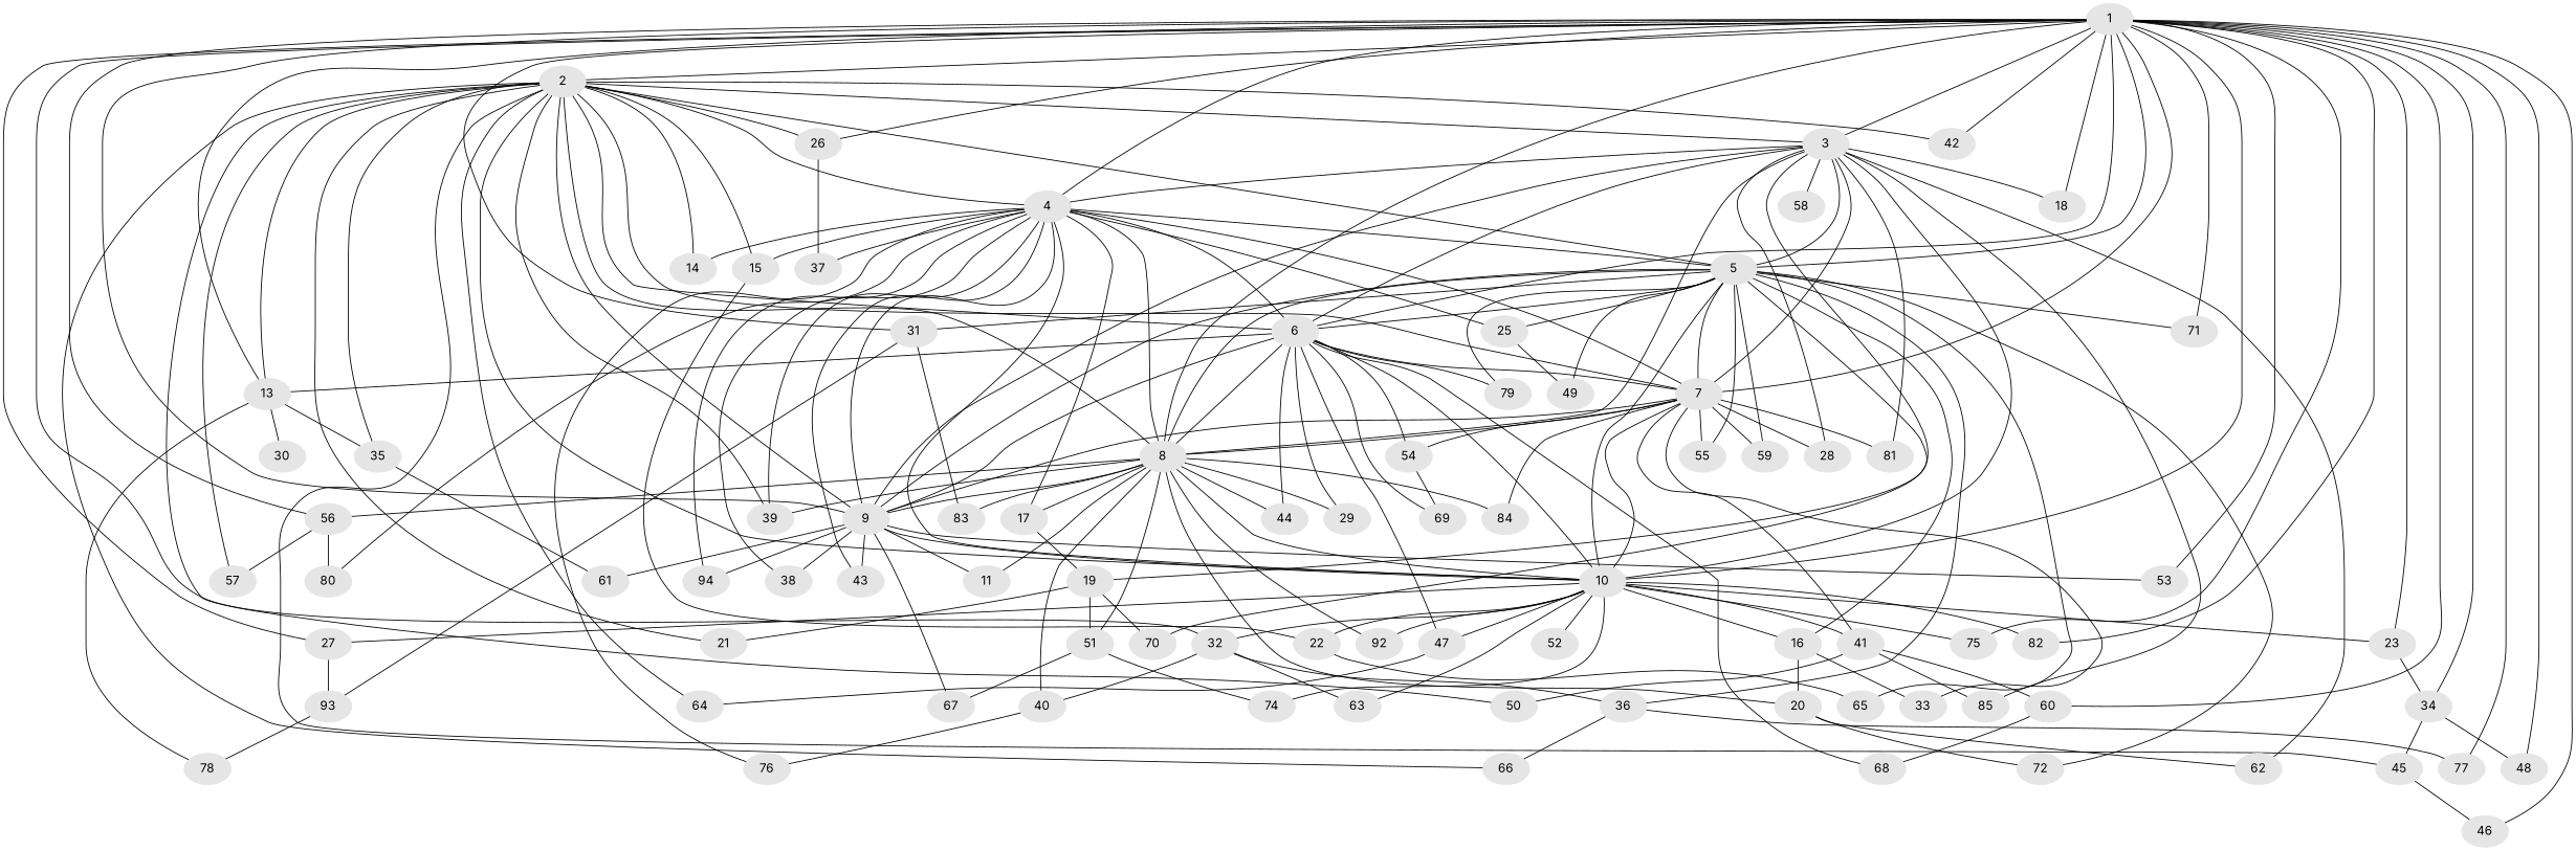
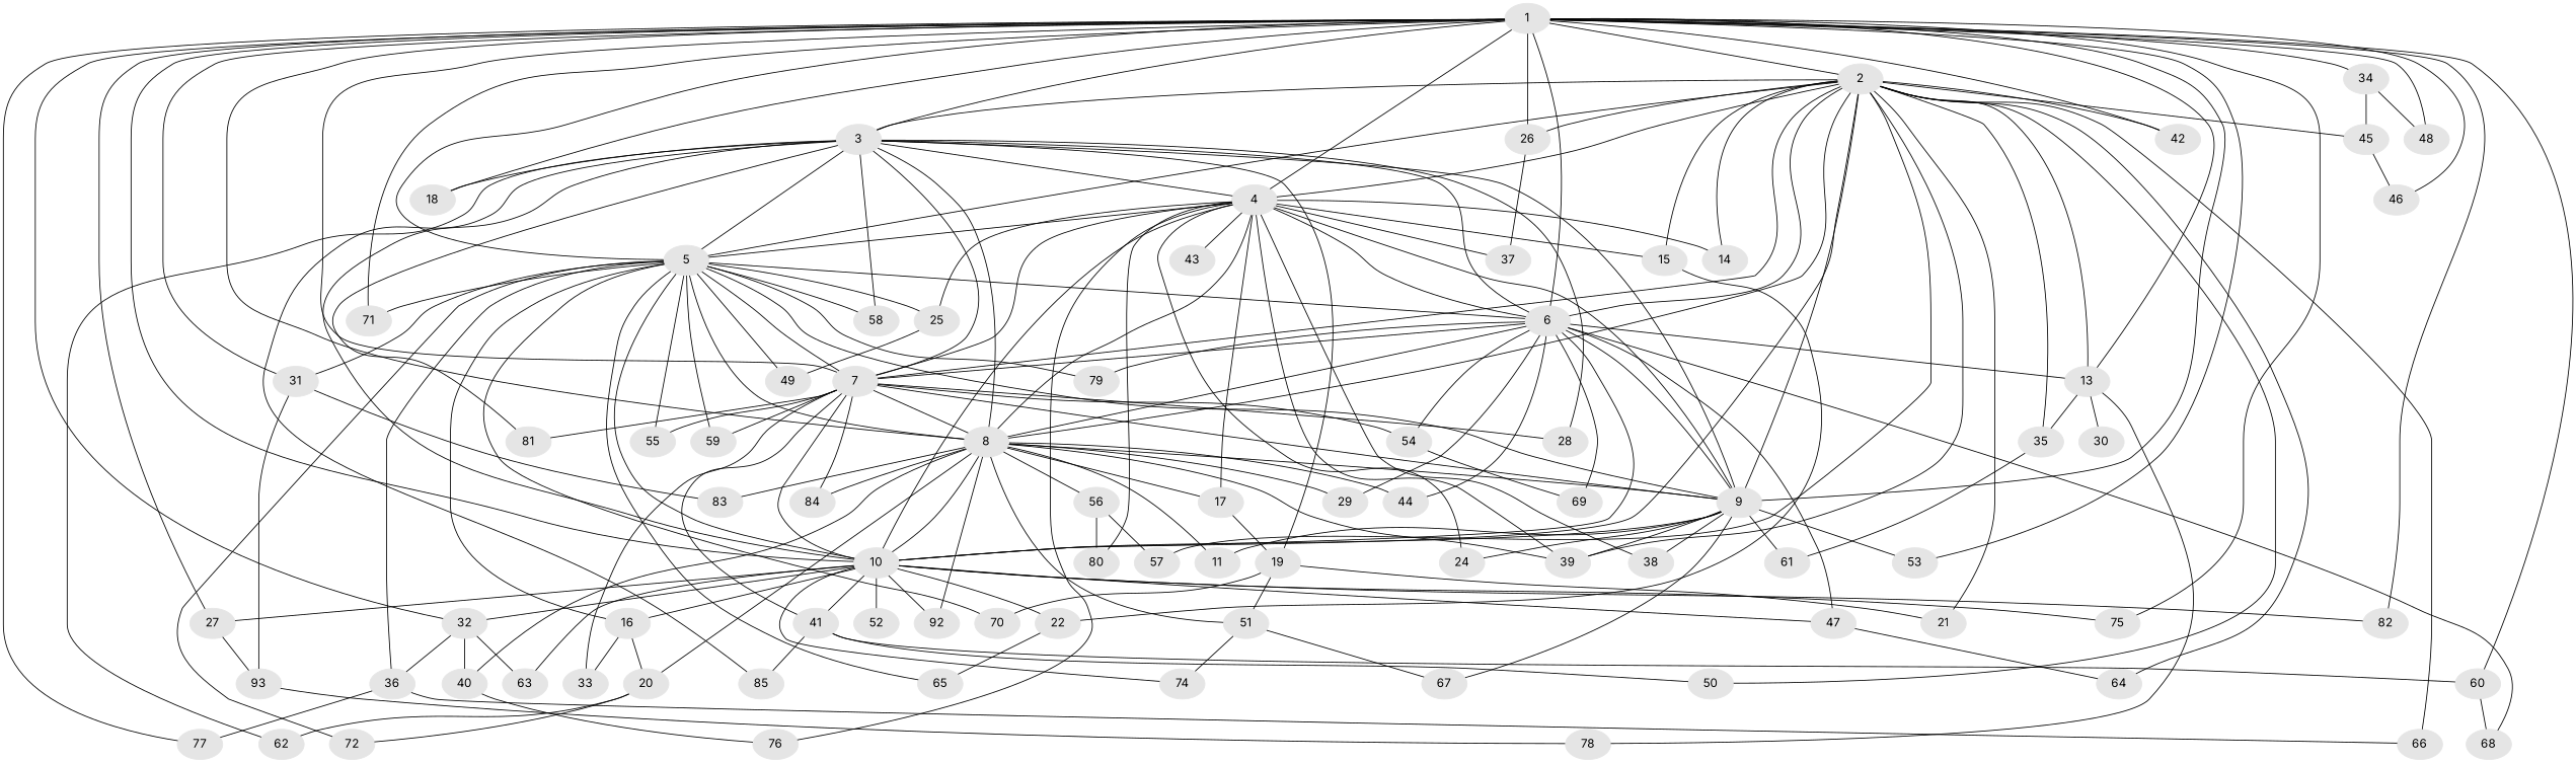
  graph {
    fontname=Inter
    node [color=gray90 fontname=Inter style=filled]
    edge [fontname=Inter]
    1
    2
    3
    4
    5
    6
    7
    8
    9
    10
    18
-   23
    26
    27
    31
    32
    34
    42
    46
    48
    53
    56
    60
    71
    75
    77
    82
    13
    14
    15
    21
    35
    39
    45
    50
    57
    64
    66
    19
    28
    58
    62
    81
    85
    17
-   24 [label=94]
+   24
    25
    37
    38
    43
    76
    80
    49
    16
    36
    55
    59
    65
    70
    72
    79
    29
    44
    47
    54
    68
    69
    33
    41
    84
    11
    n72 [label=92]
    20
    40
    51
    83
    61
    67
    52
    22
    63
    74
    n83 [label=93]
    30
    78
    1 -- 2
    1 -- 3
    1 -- 4
    1 -- 5
    1 -- 6
    1 -- 7
    1 -- 8
    1 -- 9
    1 -- 10
    1 -- 18
-   1 -- 23
    1 -- 26
    1 -- 27
    1 -- 31
    1 -- 32
    1 -- 34
    1 -- 42
    1 -- 46
    1 -- 48
    1 -- 53
-   1 -- 56
    1 -- 60
    1 -- 71
    1 -- 75
    1 -- 77
    1 -- 82
    1 -- 13
    2 -- 3
    2 -- 4
    2 -- 5
    2 -- 6
    2 -- 7
    2 -- 8
    2 -- 9
    2 -- 10
    2 -- 26
    2 -- 42
    2 -- 13
    2 -- 14
    2 -- 15
    2 -- 21
    2 -- 35
    2 -- 39
    2 -- 45
    2 -- 50
    2 -- 57
    2 -- 64
    2 -- 66
    3 -- 4
    3 -- 5
    3 -- 6
    3 -- 7
    3 -- 8
    3 -- 9
    3 -- 10
    3 -- 18
    3 -- 19
    3 -- 28
    3 -- 58
    3 -- 62
    3 -- 81
    3 -- 85
    4 -- 5
    4 -- 6
    4 -- 7
    4 -- 8
    4 -- 9
    4 -- 10
    4 -- 14
    4 -- 15
    4 -- 39
    4 -- 17
    4 -- 24
    4 -- 25
    4 -- 37
    4 -- 38
    4 -- 43
    4 -- 76
    4 -- 80
    5 -- 6
    5 -- 7
    5 -- 8
    5 -- 9
    5 -- 10
    5 -- 31
    5 -- 71
+   5 -- 58
    5 -- 25
    5 -- 49
    5 -- 16
    5 -- 36
    5 -- 55
    5 -- 59
    5 -- 65
    5 -- 70
    5 -- 72
    5 -- 79
    6 -- 7
    6 -- 8
    6 -- 9
    6 -- 10
    6 -- 13
    6 -- 79
    6 -- 29
    6 -- 44
    6 -- 47
    6 -- 54
    6 -- 68
    6 -- 69
    7 -- 8
    7 -- 9
    7 -- 10
    7 -- 28
    7 -- 81
    7 -- 55
    7 -- 59
    7 -- 54
    7 -- 33
    7 -- 41
    7 -- 84
    8 -- 9
    8 -- 10
    8 -- 56
    8 -- 39
    8 -- 17
    8 -- 29
    8 -- 44
    8 -- 84
    8 -- 11
    8 -- n72
    8 -- 20
    8 -- 40
    8 -- 51
    8 -- 83
    9 -- 10
    9 -- 53
    9 -- 24
    9 -- 38
-   9 -- 43
+   9 -- 39
    9 -- 11
    9 -- 61
    9 -- 67
-   10 -- 23
    10 -- 27
    10 -- 32
    10 -- 75
    10 -- 82
    10 -- 16
    10 -- 47
    10 -- 41
    10 -- n72
    10 -- 52
    10 -- 22
    10 -- 63
    10 -- 74
-   23 -- 34
    26 -- 37
    27 -- n83
    31 -- 83
    31 -- n83
    32 -- 36
    32 -- 40
    32 -- 63
    34 -- 48
    34 -- 45
    56 -- 57
    56 -- 80
    60 -- 68
    13 -- 35
    13 -- 30
    13 -- 78
    15 -- 22
    35 -- 61
    45 -- 46
    19 -- 21
    19 -- 70
    19 -- 51
    17 -- 19
    25 -- 49
    16 -- 33
    16 -- 20
    36 -- 77
    36 -- 66
    47 -- 64
    54 -- 69
    41 -- 60
    41 -- 50
    41 -- 85
    20 -- 62
    20 -- 72
    40 -- 76
    51 -- 67
    51 -- 74
    22 -- 65
    n83 -- 78
  }
